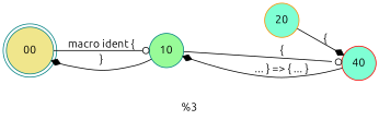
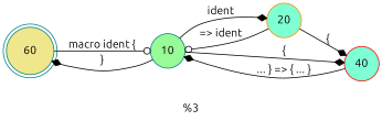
  digraph {
    fontname=Ubuntu
    label="\G"
    rankdir=LR
    node [color=teal fillcolor=aquamarine fontname=Ubuntu shape=circle style=filled]
    edge [arrowhead=diamond fontname=Ubuntu]
-   00 [fillcolor=khaki shape=doublecircle]
+   00 [fillcolor=khaki shape=doublecircle label=60]
    10 [fillcolor=palegreen]
    20 [color=darkorange]
    n4 [color=red label=40]
    00 -> 10 [arrowhead=odot label="macro ident {"]
    10 -> 00 [label="}"]
-   10 -> n4 [arrowhead=odot label="{"]
+   10 -> 20 [label=ident]
+   10 -> n4 [label="{"]
+   20 -> 10 [arrowhead=odot label="=> ident"]
    20 -> n4 [label="{"]
    n4 -> 10 [label="... } => { ... }"]
  }
